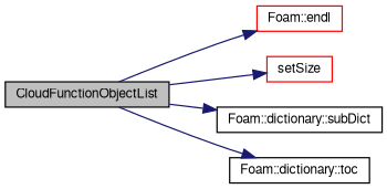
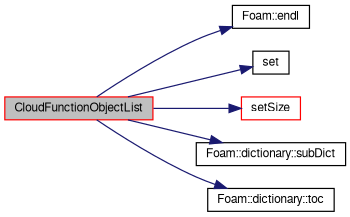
  digraph {
    rankdir=LR
    node [color=black fontname=FreeSans fontsize=10 shape=record]
    edge [color=midnightblue fontname=FreeSans fontsize=10 labelfontname=FreeSans labelfontsize=10 style=solid]
-   n1 [fillcolor=grey75 fontcolor=black height=0.2 label=CloudFunctionObjectList style=filled width=0.4]
-   n2 [color=red height=0.2 label="Foam::endl" width=0.4]
+   n1 [color=red fillcolor=grey75 fontcolor=black height=0.2 label=CloudFunctionObjectList style=filled width=0.4]
+   n2 [height=0.2 label="Foam::endl" width=0.4]
+   n3 [height=0.2 label=set width=0.4]
    n4 [color=red height=0.2 label=setSize width=0.4]
    n5 [height=0.2 label="Foam::dictionary::subDict" width=0.4]
    n6 [height=0.2 label="Foam::dictionary::toc" width=0.4]
    n1 -> n2
+   n1 -> n3
    n1 -> n4
    n1 -> n5
    n1 -> n6
  }
